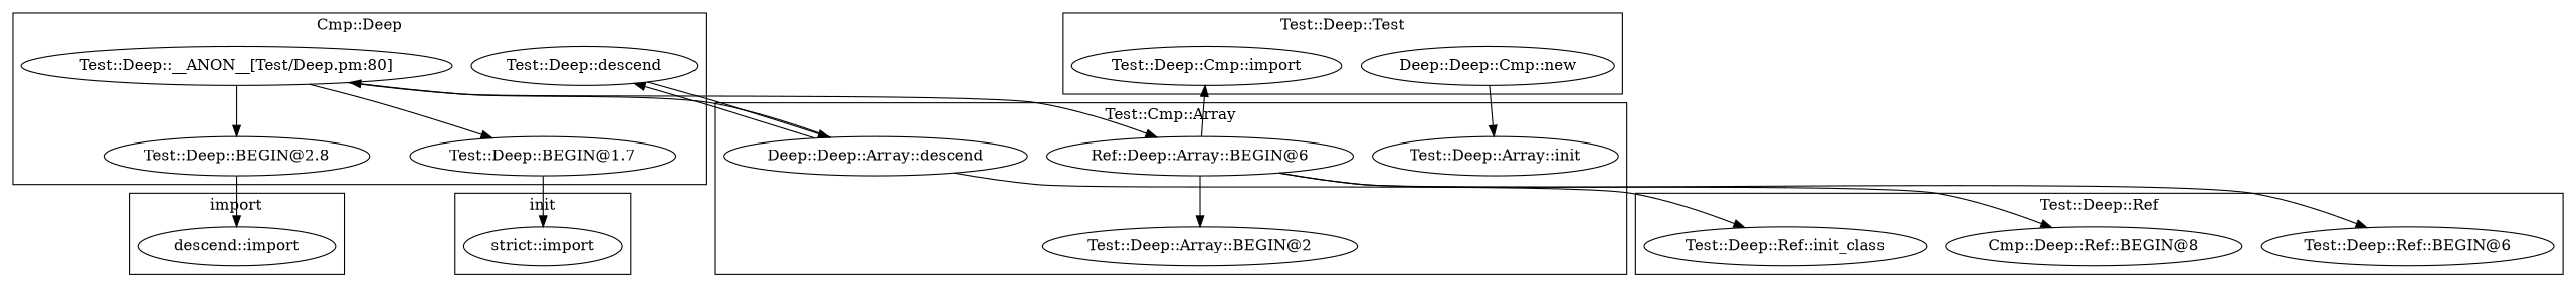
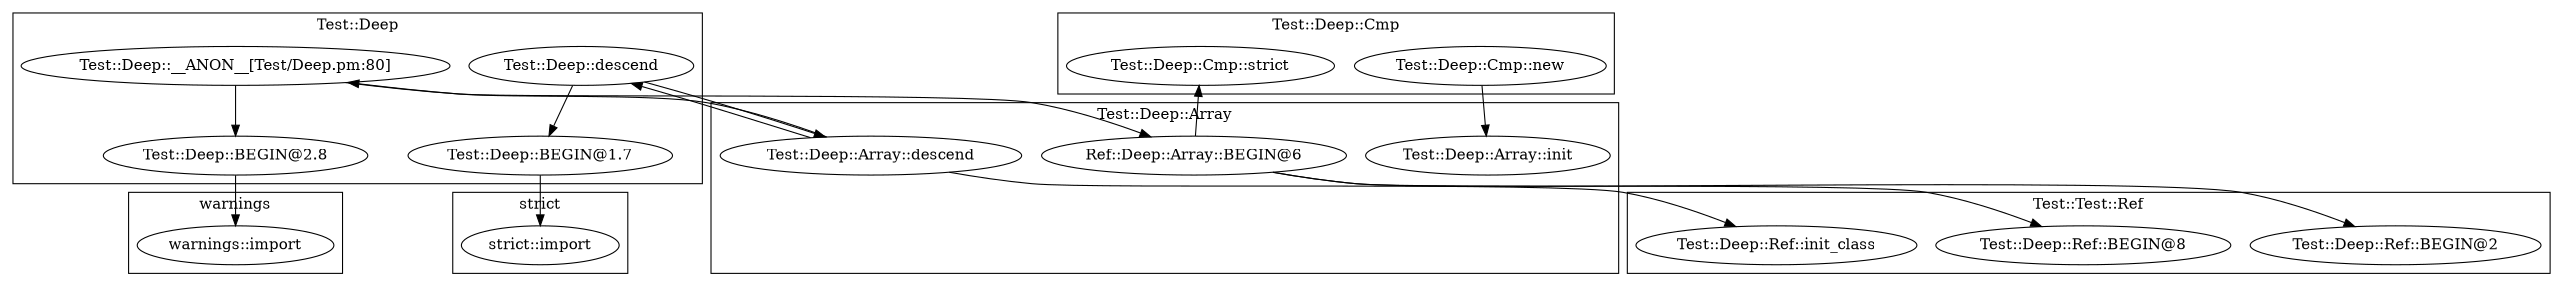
  digraph {
-   "warnings::import" [label="descend::import"]
+   "warnings::import"
    "Test::Deep::descend"
    "Test::Deep::BEGIN@2.8"
    "Test::Deep::__ANON__[Test/Deep.pm:80]"
    "Test::Deep::BEGIN@1.7"
    "strict::import"
    n7 [label="Test::Deep::Ref::init_class"]
-   "Test::Deep::Ref::BEGIN@6"
-   "Test::Deep::Ref::BEGIN@8" [label="Cmp::Deep::Ref::BEGIN@8"]
-   "Test::Deep::Cmp::import"
-   "Test::Deep::Cmp::new" [label="Deep::Deep::Cmp::new"]
-   "Test::Deep::Array::BEGIN@2"
-   "Test::Deep::Array::descend" [label="Deep::Deep::Array::descend"]
+   "Test::Deep::Ref::BEGIN@6" [label="Test::Deep::Ref::BEGIN@2"]
+   "Test::Deep::Ref::BEGIN@8"
+   "Test::Deep::Cmp::import" [label="Test::Deep::Cmp::strict"]
+   "Test::Deep::Cmp::new"
+   "Test::Deep::Array::descend"
    n14 [label="Ref::Deep::Array::BEGIN@6"]
    "Test::Deep::Array::init"
    subgraph cluster_1 {
-     label=import
+     label=warnings
      "warnings::import"
    }
    subgraph cluster_2 {
-     label="Cmp::Deep"
+     label="Test::Deep"
      "Test::Deep::descend"
      "Test::Deep::BEGIN@2.8"
      "Test::Deep::__ANON__[Test/Deep.pm:80]"
      "Test::Deep::BEGIN@1.7"
    }
    subgraph cluster_3 {
-     label=init
+     label="strict"
      "strict::import"
    }
    subgraph cluster_4 {
-     label="Test::Deep::Ref"
+     label="Test::Test::Ref"
      n7
      "Test::Deep::Ref::BEGIN@6"
      "Test::Deep::Ref::BEGIN@8"
    }
    subgraph cluster_5 {
-     label="Test::Deep::Test"
+     label="Test::Deep::Cmp"
      "Test::Deep::Cmp::import"
      "Test::Deep::Cmp::new"
    }
    subgraph cluster_6 {
-     label="Test::Cmp::Array"
-     "Test::Deep::Array::BEGIN@2"
+     label="Test::Deep::Array"
      "Test::Deep::Array::descend"
      n14
      "Test::Deep::Array::init"
    }
    "Test::Deep::descend" -> "Test::Deep::Array::descend"
    "Test::Deep::BEGIN@2.8" -> "warnings::import"
    "Test::Deep::__ANON__[Test/Deep.pm:80]" -> "Test::Deep::BEGIN@2.8"
-   "Test::Deep::__ANON__[Test/Deep.pm:80]" -> "Test::Deep::BEGIN@1.7"
+   "Test::Deep::descend" -> "Test::Deep::BEGIN@1.7"
    "Test::Deep::__ANON__[Test/Deep.pm:80]" -> n14
    "Test::Deep::BEGIN@1.7" -> "strict::import"
    "Test::Deep::Cmp::new" -> "Test::Deep::Array::init"
    "Test::Deep::Array::descend" -> "Test::Deep::descend"
    "Test::Deep::Array::descend" -> "Test::Deep::__ANON__[Test/Deep.pm:80]"
    "Test::Deep::Array::descend" -> n7
    n14 -> "Test::Deep::Ref::BEGIN@6"
    n14 -> "Test::Deep::Ref::BEGIN@8"
    n14 -> "Test::Deep::Cmp::import"
-   n14 -> "Test::Deep::Array::BEGIN@2"
  }
